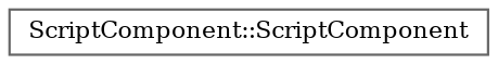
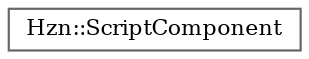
  digraph {
    rankdir=LR
    fontname="DejaVu Serif"
-   n1 [color=grey40 fillcolor=white fontname="DejaVu Serif" fontsize=10 height=0.2 label="ScriptComponent::ScriptComponent" shape=box style=filled width=0.4]
+   n1 [color=grey40 fillcolor=white fontname="DejaVu Serif" fontsize=10 height=0.2 label="Hzn::ScriptComponent" shape=box style=filled width=0.4]
  }
